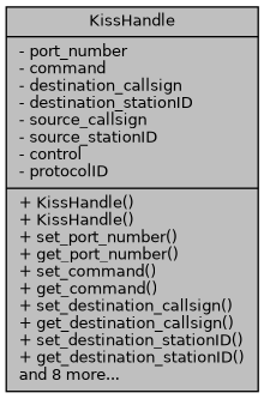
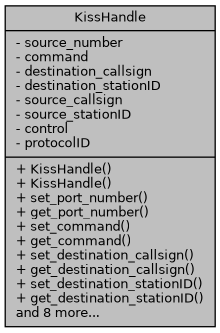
  digraph {
-   n1 [color=black fillcolor=grey75 fontcolor=black fontname=Helvetica fontsize=10 height=0.2 label="{KissHandle\n|- port_number\l- command\l- destination_callsign\l- destination_stationID\l- source_callsign\l- source_stationID\l- control\l- protocolID\l|+ KissHandle()\l+ KissHandle()\l+ set_port_number()\l+ get_port_number()\l+ set_command()\l+ get_command()\l+ set_destination_callsign()\l+ get_destination_callsign()\l+ set_destination_stationID()\l+ get_destination_stationID()\land 8 more...\l}" shape=record style=filled width=0.4]
+   n1 [color=black fillcolor=grey75 fontcolor=black fontname=Helvetica fontsize=10 height=0.2 label="{KissHandle\n|- source_number\l- command\l- destination_callsign\l- destination_stationID\l- source_callsign\l- source_stationID\l- control\l- protocolID\l|+ KissHandle()\l+ KissHandle()\l+ set_port_number()\l+ get_port_number()\l+ set_command()\l+ get_command()\l+ set_destination_callsign()\l+ get_destination_callsign()\l+ set_destination_stationID()\l+ get_destination_stationID()\land 8 more...\l}" shape=record style=filled width=0.4]
  }
